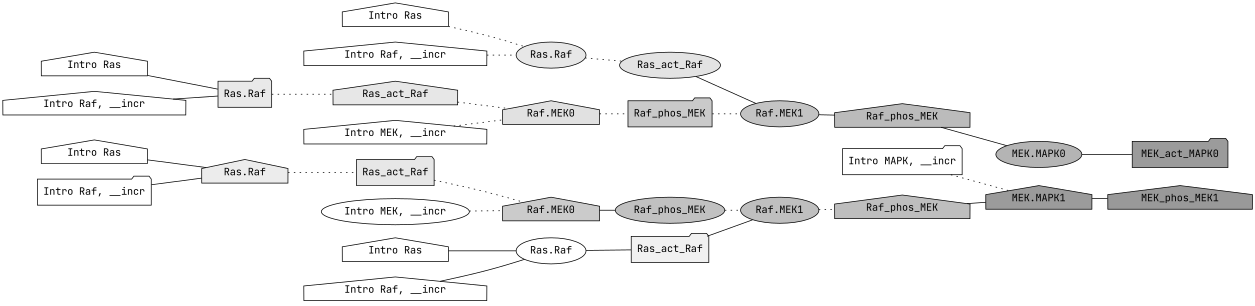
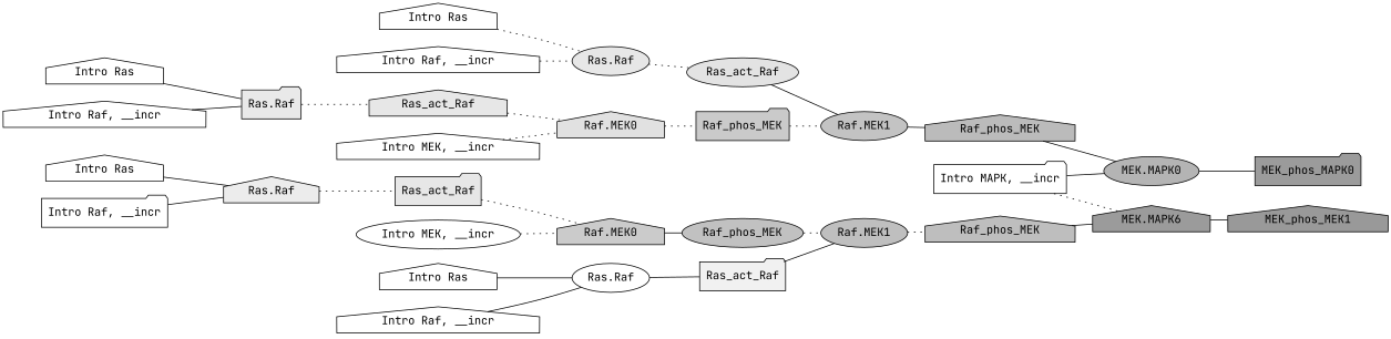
  digraph {
    fontname="JetBrains Mono"
    rankdir=LR
    ranksep=0.30
    node [fillcolor="0.000 0.000 1.000" fontname="JetBrains Mono" shape=house style=filled]
    edge [color="0.000 0.000 0.000" dir=none fontname="JetBrains Mono" style=solid]
    n1 [label="Intro Ras"]
    n2 [fillcolor="0.000 0.000 0.906" label="Ras.Raf" shape=ellipse]
    n3 [fillcolor="0.000 0.000 0.888" label=Ras_act_Raf shape=ellipse]
    n4 [label="Intro Ras"]
    n5 [label="Ras.Raf" shape=ellipse]
    n6 [fillcolor="0.000 0.000 0.942" label=Ras_act_Raf shape=folder]
    n7 [label="Intro Ras"]
    n8 [fillcolor="0.000 0.000 0.914" label="Ras.Raf" shape=folder]
    n9 [fillcolor="0.000 0.000 0.903" label=Ras_act_Raf]
    n10 [label="Intro Ras"]
    n11 [fillcolor="0.000 0.000 0.922" label="Ras.Raf"]
    n12 [fillcolor="0.000 0.000 0.904" label=Ras_act_Raf shape=folder]
    n13 [label="Intro Raf, __incr"]
    n14 [label="Intro Raf, __incr" shape=folder]
    n15 [label="Intro Raf, __incr"]
    n16 [label="Intro Raf, __incr"]
    n17 [label="Intro MEK, __incr"]
    n18 [fillcolor="0.000 0.000 0.882" label="Raf.MEK0"]
    n19 [fillcolor="0.000 0.000 0.790" label=Raf_phos_MEK shape=folder]
    n20 [label="Intro MEK, __incr" shape=ellipse]
    n21 [fillcolor="0.000 0.000 0.796" label="Raf.MEK0"]
    n22 [fillcolor="0.000 0.000 0.757" label=Raf_phos_MEK shape=ellipse]
    n23 [label="Intro MAPK, __incr" shape=folder]
    n24 [fillcolor="0.000 0.000 0.707" label="MEK.MAPK0" shape=ellipse]
-   n25 [fillcolor="0.000 0.000 0.607" label="MEK.MAPK1"]
-   n26 [fillcolor="0.000 0.000 0.608" label=MEK_act_MAPK0 shape=folder]
+   n25 [fillcolor="0.000 0.000 0.607" label="MEK.MAPK6"]
+   n26 [fillcolor="0.000 0.000 0.608" label=MEK_phos_MAPK0 shape=folder]
    n27 [fillcolor="0.000 0.000 0.748" label="Raf.MEK1" shape=ellipse]
    n28 [fillcolor="0.000 0.000 0.746" label=Raf_phos_MEK]
    n29 [fillcolor="0.000 0.000 0.763" label="Raf.MEK1" shape=ellipse]
    n30 [fillcolor="0.000 0.000 0.731" label=Raf_phos_MEK]
    n31 [fillcolor="0.000 0.000 0.600" label=MEK_phos_MEK1]
    n1 -> n2 [style=dotted]
    n2 -> n3 [style=dotted]
    n3 -> n29
    n4 -> n5
    n5 -> n6
    n6 -> n27
    n7 -> n8
    n8 -> n9 [style=dotted]
    n9 -> n18 [style=dotted]
    n10 -> n11
    n11 -> n12 [style=dotted]
    n12 -> n21 [style=dotted]
    n13 -> n8
    n14 -> n11
    n15 -> n2 [style=dotted]
    n16 -> n5
    n17 -> n18 [style=dotted]
    n18 -> n19 [style=dotted]
    n19 -> n29 [style=dotted]
    n20 -> n21 [style=dotted]
    n21 -> n22
    n22 -> n27 [style=dotted]
+   n23 -> n24
    n23 -> n25 [style=dotted]
    n24 -> n26
    n25 -> n31
    n27 -> n28 [style=dotted]
    n28 -> n25
    n29 -> n30
    n30 -> n24
  }
